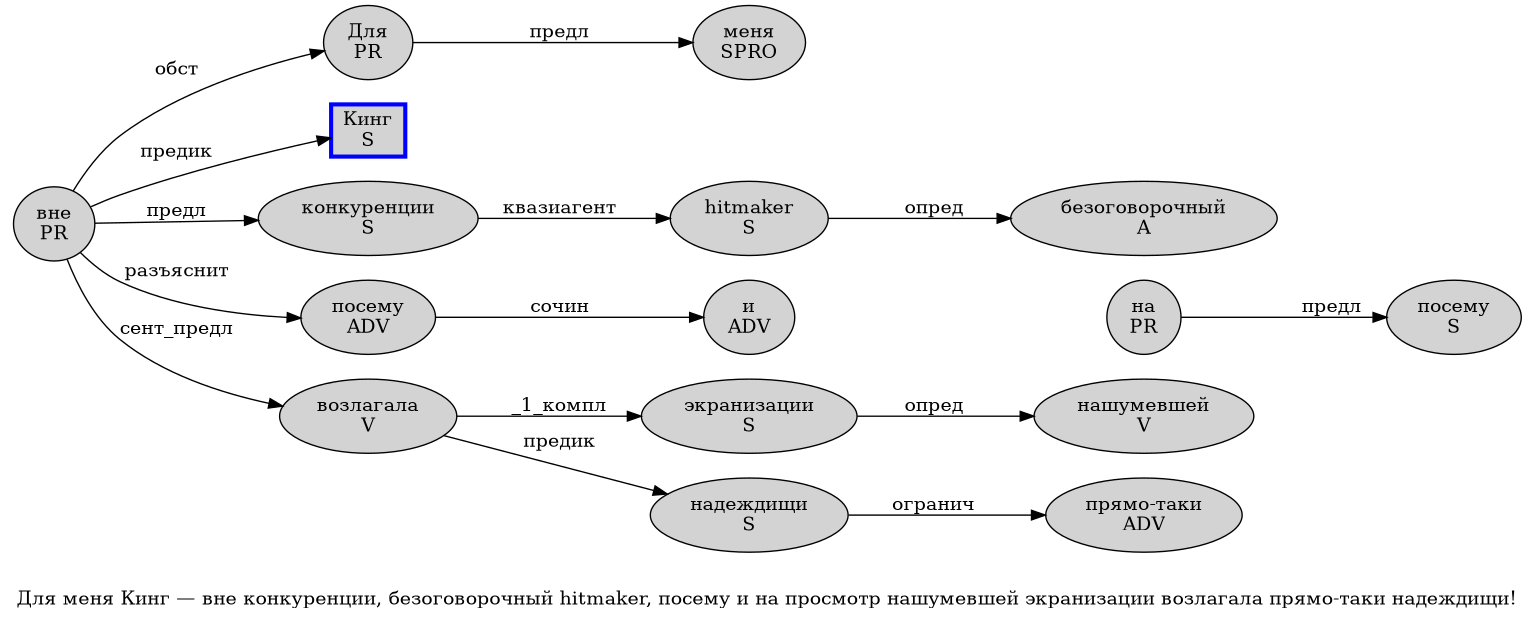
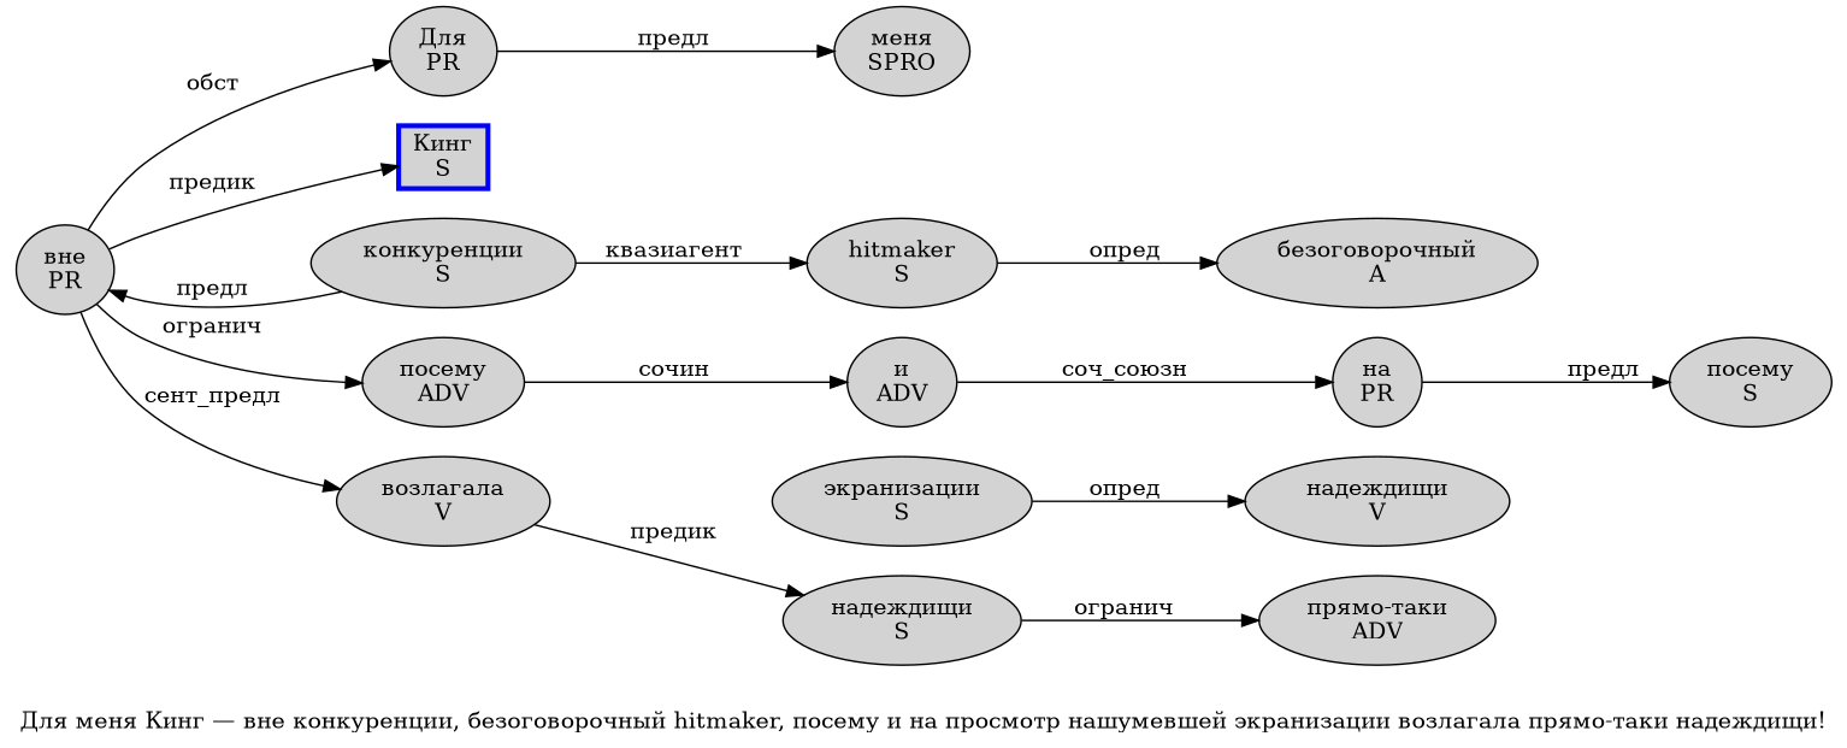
  digraph {
    label="Для меня Кинг — вне конкуренции, безоговорочный hitmaker, посему и на просмотр нашумевшей экранизации возлагала прямо-таки надеждищи!"
    rankdir=LR
    node [fillcolor=lightgray penwidth=1 shape=ellipse style=filled]
    n1 [label="Для\nPR"]
    n2 [label="меня\nSPRO"]
    n3 [color=blue label="Кинг\nS" penwidth=3 shape=box]
    n4 [label="вне\nPR"]
    n5 [label="конкуренции\nS"]
    n6 [label="посему\nADV"]
    n7 [label="возлагала\nV"]
    n8 [label="hitmaker\nS"]
    n9 [label="и\nADV"]
    n10 [label="экранизации\nS"]
    n11 [label="надеждищи\nS"]
    n12 [label="безоговорочный\nA"]
    n13 [label="на\nPR"]
    n14 [label="посему\nS"]
-   n15 [label="нашумевшей\nV"]
+   n15 [label="надеждищи\nV"]
    n16 [label="прямо-таки\nADV"]
    n1 -> n2 [label="предл"]
    n4 -> n1 [label="обст"]
    n4 -> n3 [label="предик"]
-   n4 -> n5 [label="предл"]
-   n4 -> n6 [label="разъяснит"]
+   n5 -> n4 [label="предл"]
+   n4 -> n6 [label="огранич"]
    n4 -> n7 [label="сент_предл"]
    n5 -> n8 [label="квазиагент"]
    n6 -> n9 [label="сочин"]
-   n7 -> n10 [label="_1_компл"]
    n7 -> n11 [label="предик"]
    n8 -> n12 [label="опред"]
+   n9 -> n13 [label="соч_союзн"]
    n10 -> n15 [label="опред"]
    n11 -> n16 [label="огранич"]
    n13 -> n14 [label="предл"]
  }
